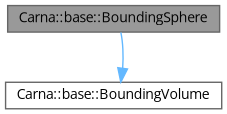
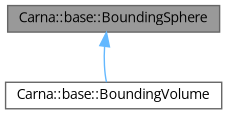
  digraph {
    fontname="Open Sans"
    node [color=gray40 fontname="Open Sans" fontsize=10 shape=box style=filled]
    n1 [fillcolor=grey60 fontcolor=black height=0.2 label="Carna::base::BoundingSphere" width=0.4]
    n2 [fillcolor=white height=0.2 label="Carna::base::BoundingVolume" width=0.4]
-   n2 -> n1 [color=steelblue1 dir=back fontname="Open Sans" fontsize=10 labelfontname=Helvetica labelfontsize=10 style=solid]
+   n1 -> n2 [color=steelblue1 dir=back fontname="Open Sans" fontsize=10 labelfontname=Helvetica labelfontsize=10 style=solid]
  }
